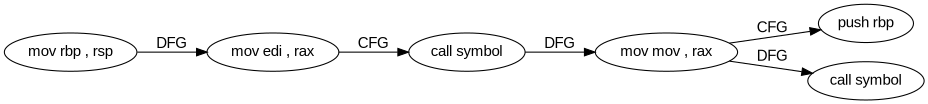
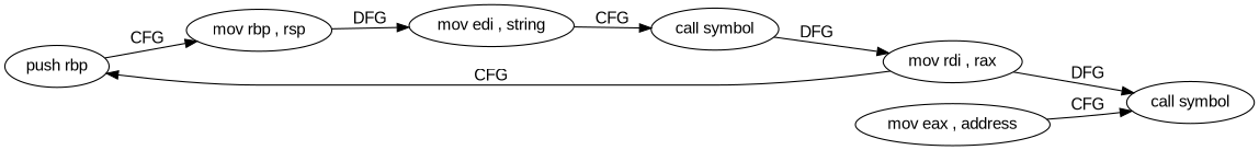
  digraph {
    fontname="Liberation Sans"
    rankdir=LR
    node [fontname="Liberation Sans"]
    edge [fontname="Liberation Sans"]
    n1 [label="push rbp"]
    n2 [label="mov rbp , rsp"]
-   n3 [label="mov edi , rax"]
+   n3 [label="mov edi , string"]
    n4 [label="call symbol"]
-   n5 [label="mov mov , rax"]
+   n5 [label="mov rdi , rax"]
    n6 [label="call symbol"]
+   n7 [label="mov eax , address"]
+   n1 -> n2 [label=CFG]
    n2 -> n3 [label=DFG]
    n3 -> n4 [label=CFG]
    n4 -> n5 [label=DFG]
    n5 -> n1 [label=CFG]
    n5 -> n6 [label=DFG]
+   n7 -> n6 [label=CFG]
  }
